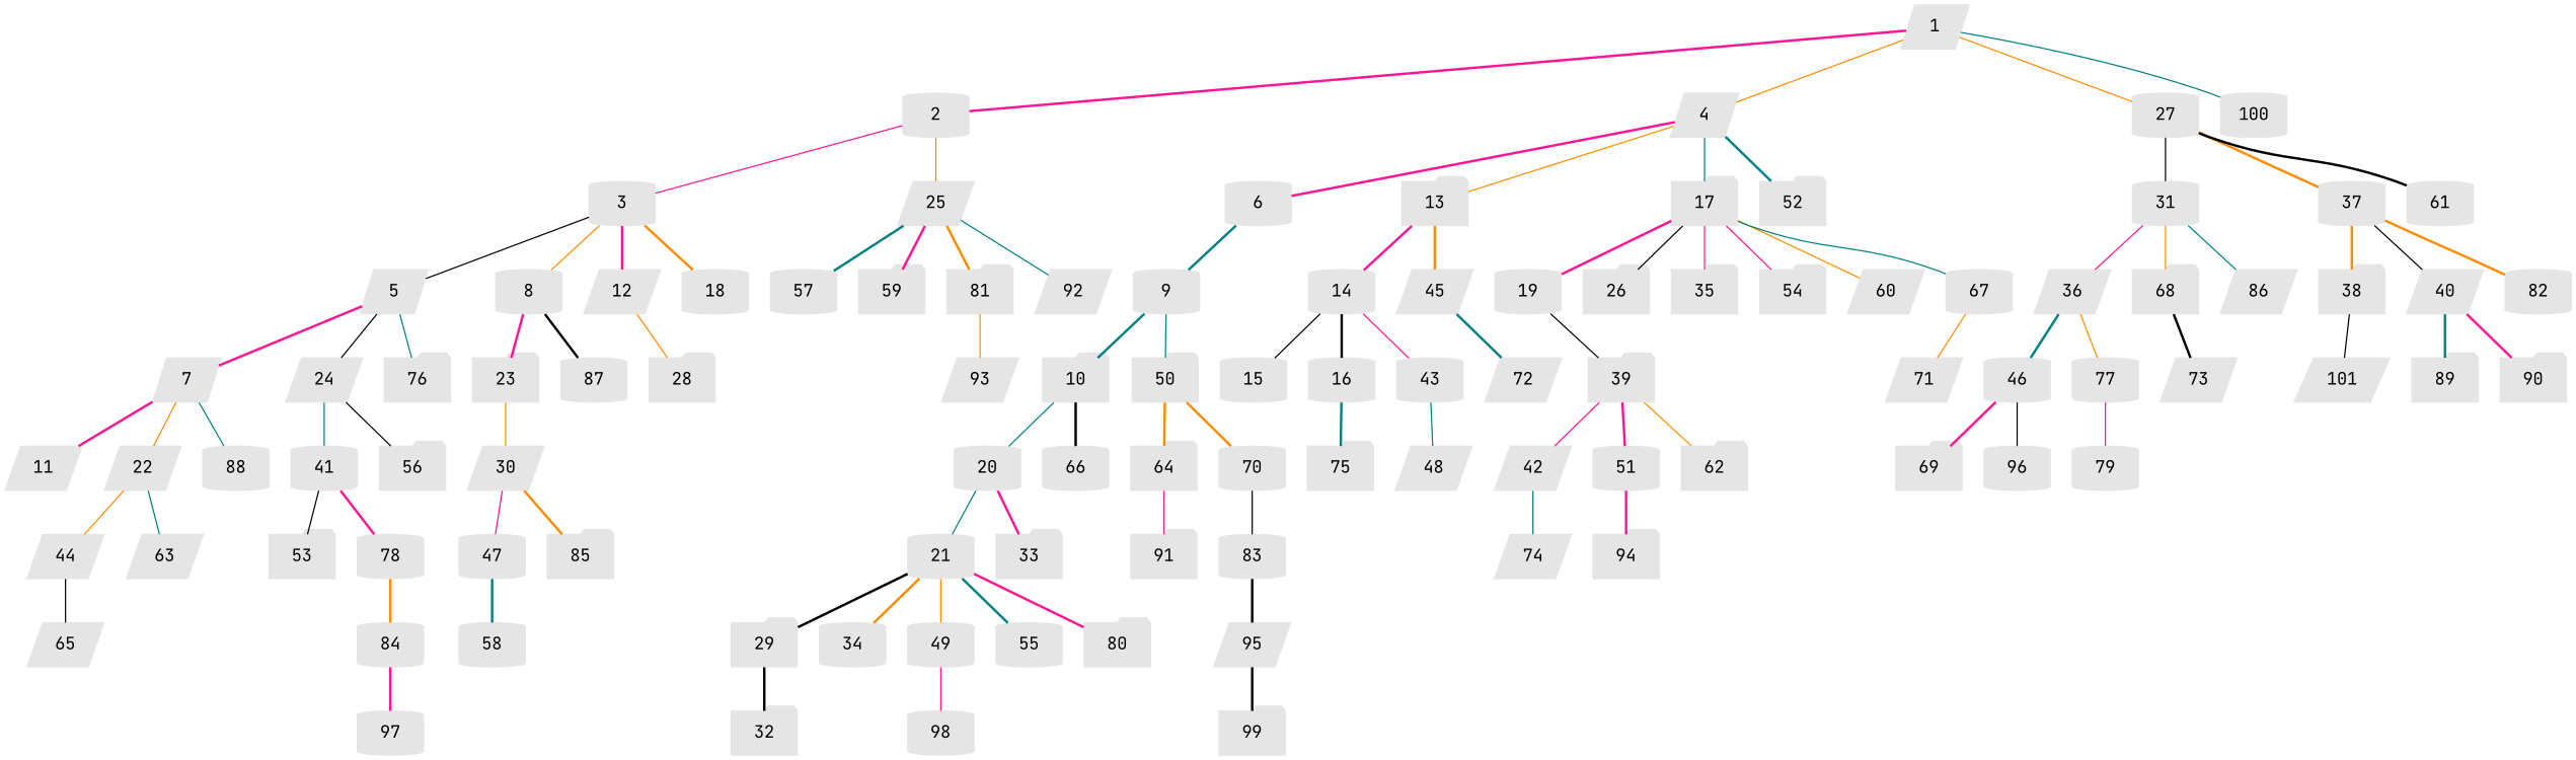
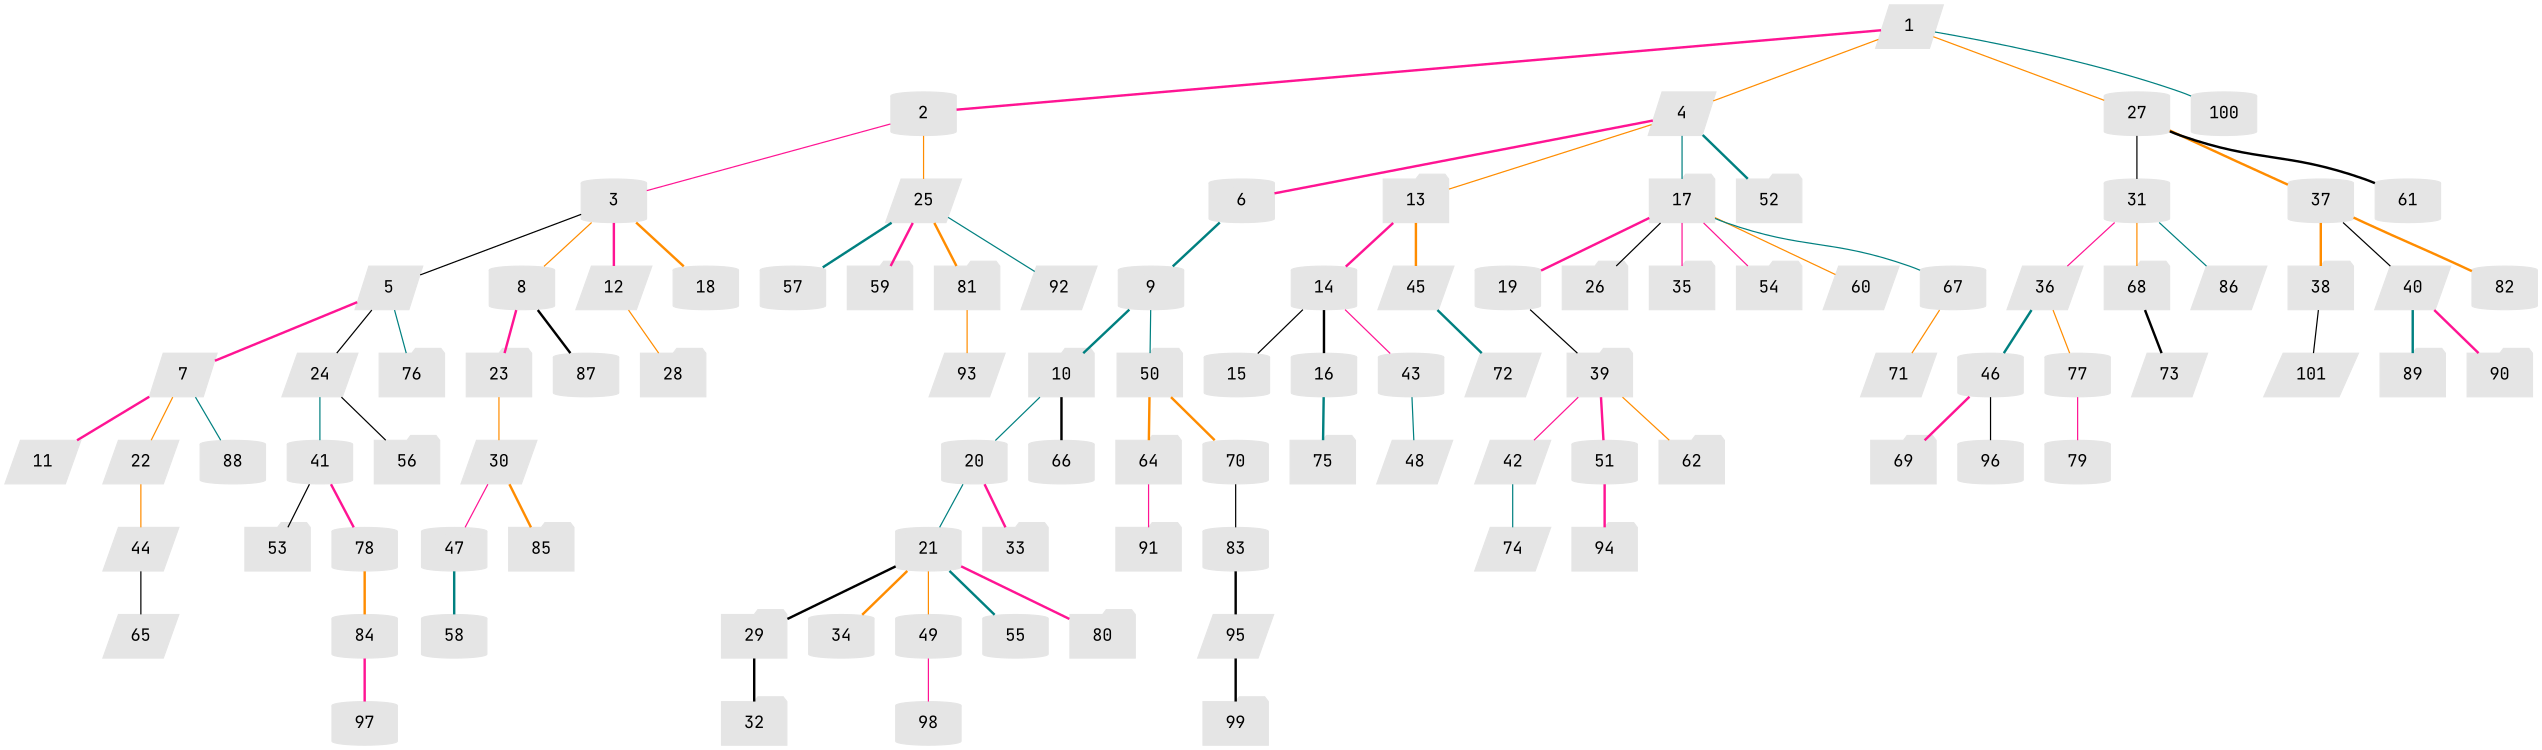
  graph {
    fontname="JetBrains Mono"
    node [color=gray90 fontname="JetBrains Mono" shape=cylinder style=filled]
    edge [color=deeppink fontname="JetBrains Mono" style=solid weight=1.0]
    1 [shape=parallelogram]
    2
    4 [shape=parallelogram]
    27
    100
    3
    25 [shape=parallelogram]
    6
    13 [shape=folder]
    17 [shape=folder]
    52 [shape=folder]
    31
    37
    61
    5 [shape=parallelogram]
    8
    12 [shape=parallelogram]
    18
    57
    59 [shape=folder]
    81 [shape=folder]
    92 [shape=parallelogram]
    7 [shape=parallelogram]
    24 [shape=parallelogram]
    76 [shape=folder]
    23 [shape=folder]
    87
    28 [shape=folder]
    9
    14
    45 [shape=parallelogram]
    19
    26 [shape=folder]
    35 [shape=folder]
    54 [shape=folder]
    60 [shape=parallelogram]
    67
    11 [shape=parallelogram]
    22 [shape=parallelogram]
    88
    41
    56 [shape=folder]
    10 [shape=folder]
    50 [shape=folder]
    44 [shape=parallelogram]
-   63 [shape=parallelogram]
    30 [shape=parallelogram]
    20
    66
    64 [shape=folder]
    70
    21
    33 [shape=folder]
    15
    16
    43
    72 [shape=parallelogram]
    75 [shape=folder]
    48 [shape=parallelogram]
    39 [shape=folder]
    71 [shape=parallelogram]
    42 [shape=parallelogram]
    51
    62 [shape=folder]
    29 [shape=folder]
    34
    49
    55
    80 [shape=folder]
    32 [shape=folder]
    98
    65 [shape=parallelogram]
    47
    85 [shape=folder]
    53 [shape=folder]
    78
    93 [shape=parallelogram]
    36 [shape=parallelogram]
    68 [shape=folder]
    86 [shape=parallelogram]
    38 [shape=folder]
    40 [shape=parallelogram]
    82
    58
    46
    77
    73 [shape=parallelogram]
    69 [shape=folder]
    96
    79
    101 [shape=parallelogram]
    89 [shape=folder]
    90 [shape=folder]
    74 [shape=parallelogram]
    94 [shape=folder]
    84
    91 [shape=folder]
    83
    95 [shape=parallelogram]
    97
    99 [shape=folder]
    1 -- 2 [style=bold]
    1 -- 4 [color=darkorange]
    1 -- 27 [color=darkorange]
    1 -- 100 [color=teal]
    2 -- 3
    2 -- 25 [color=darkorange]
    4 -- 6 [style=bold]
    4 -- 13 [color=darkorange]
    4 -- 17 [color=teal]
    4 -- 52 [color=teal style=bold]
    27 -- 31 [color=black]
    27 -- 37 [color=darkorange style=bold]
    27 -- 61 [color=black style=bold]
    3 -- 5 [color=black]
    3 -- 8 [color=darkorange]
    3 -- 12 [style=bold]
    3 -- 18 [color=darkorange style=bold]
    25 -- 57 [color=teal style=bold]
    25 -- 59 [style=bold]
    25 -- 81 [color=darkorange style=bold]
    25 -- 92 [color=teal]
    6 -- 9 [color=teal style=bold]
    13 -- 14 [style=bold]
    13 -- 45 [color=darkorange style=bold]
    17 -- 19 [style=bold]
    17 -- 26 [color=black]
    17 -- 35
    17 -- 54
    17 -- 60 [color=darkorange]
    17 -- 67 [color=teal]
    31 -- 36
    31 -- 68 [color=darkorange]
    31 -- 86 [color=teal]
    37 -- 38 [color=darkorange style=bold]
    37 -- 40 [color=black]
    37 -- 82 [color=darkorange style=bold]
    5 -- 7 [style=bold]
    5 -- 24 [color=black]
    5 -- 76 [color=teal]
    8 -- 23 [style=bold]
    8 -- 87 [color=black style=bold]
    12 -- 28 [color=darkorange]
    81 -- 93 [color=darkorange]
    7 -- 11 [style=bold]
    7 -- 22 [color=darkorange]
    7 -- 88 [color=teal]
    24 -- 41 [color=teal]
    24 -- 56 [color=black]
    23 -- 30 [color=darkorange]
    9 -- 10 [color=teal style=bold]
    9 -- 50 [color=teal]
    14 -- 15 [color=black]
    14 -- 16 [color=black style=bold]
    14 -- 43
    45 -- 72 [color=teal style=bold]
    19 -- 39 [color=black]
    67 -- 71 [color=darkorange]
    22 -- 44 [color=darkorange]
-   22 -- 63 [color=teal]
    41 -- 53 [color=black]
    41 -- 78 [style=bold]
    10 -- 20 [color=teal]
    10 -- 66 [color=black style=bold]
    50 -- 64 [color=darkorange style=bold]
    50 -- 70 [color=darkorange style=bold]
    44 -- 65 [color=black]
    30 -- 47
    30 -- 85 [color=darkorange style=bold]
    20 -- 21 [color=teal]
    20 -- 33 [style=bold]
    64 -- 91
    70 -- 83 [color=black]
    21 -- 29 [color=black style=bold]
    21 -- 34 [color=darkorange style=bold]
    21 -- 49 [color=darkorange]
    21 -- 55 [color=teal style=bold]
    21 -- 80 [style=bold]
    16 -- 75 [color=teal style=bold]
    43 -- 48 [color=teal]
    39 -- 42
    39 -- 51 [style=bold]
    39 -- 62 [color=darkorange]
    42 -- 74 [color=teal]
    51 -- 94 [style=bold]
    29 -- 32 [color=black style=bold]
    49 -- 98
    47 -- 58 [color=teal style=bold]
    78 -- 84 [color=darkorange style=bold]
    36 -- 46 [color=teal style=bold]
    36 -- 77 [color=darkorange]
    68 -- 73 [color=black style=bold]
    38 -- 101 [color=black]
    40 -- 89 [color=teal style=bold]
    40 -- 90 [style=bold]
    46 -- 69 [style=bold]
    46 -- 96 [color=black]
    77 -- 79
    84 -- 97 [style=bold]
    83 -- 95 [color=black style=bold]
    95 -- 99 [color=black style=bold]
  }
